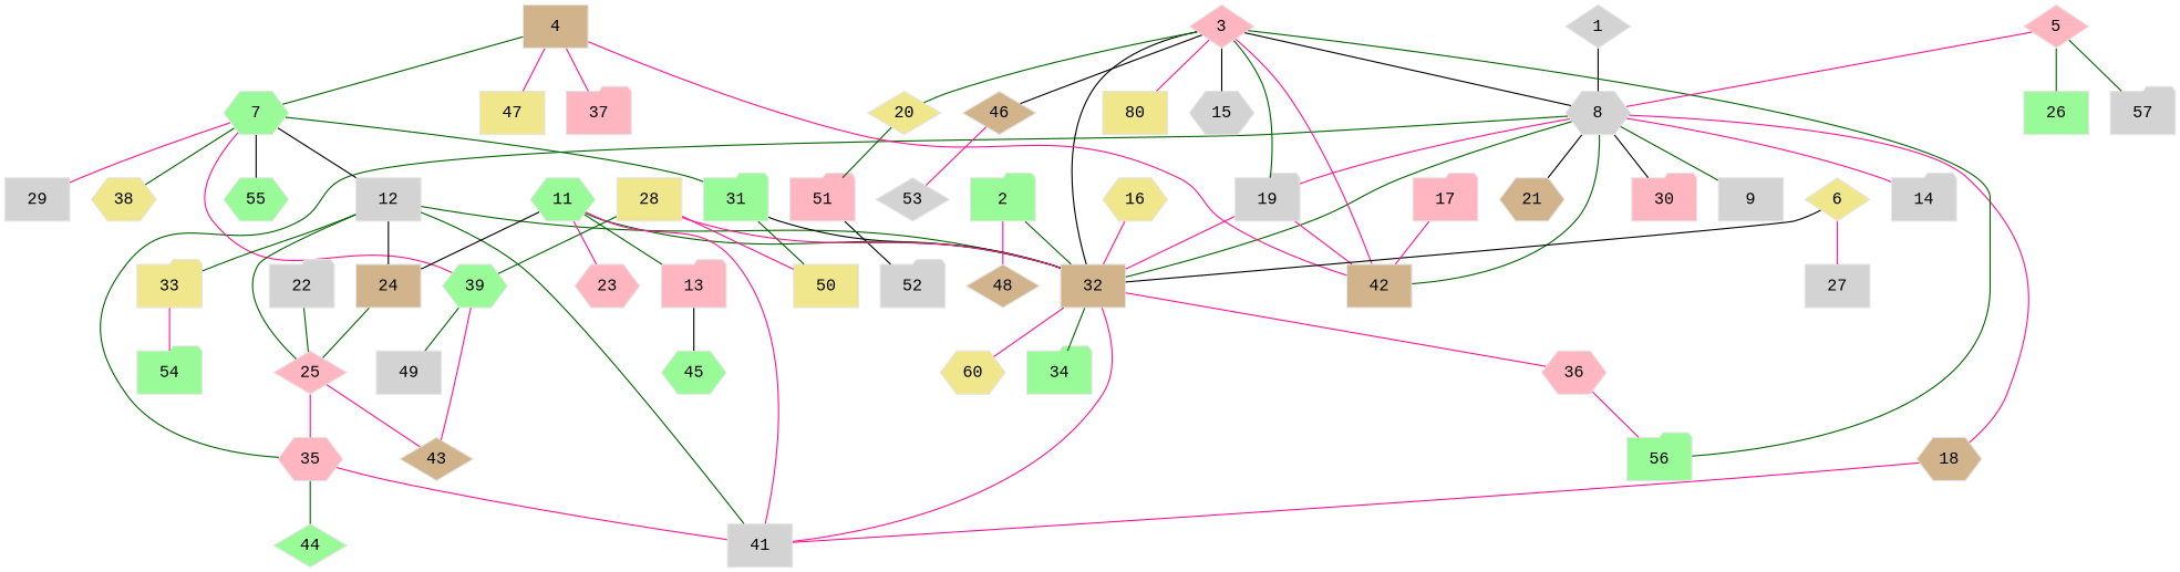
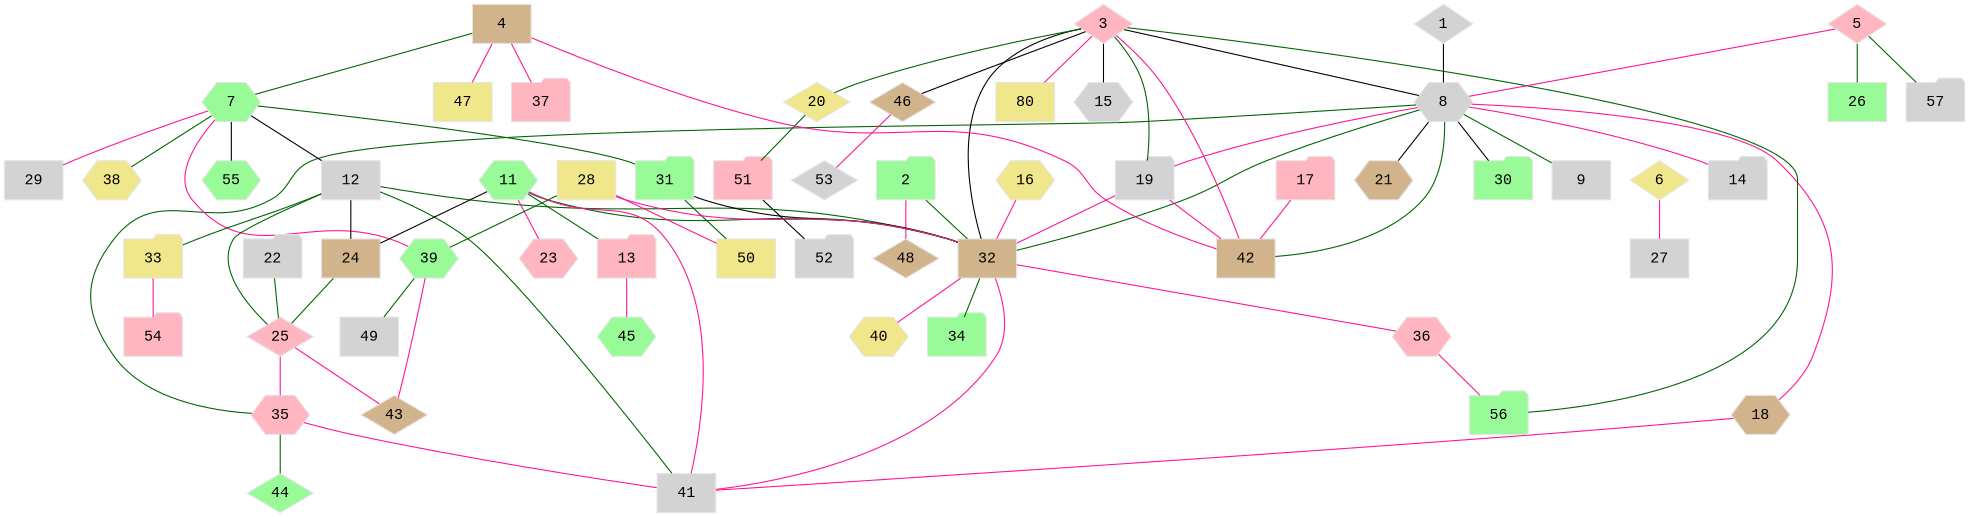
  graph {
    fontname="Liberation Mono"
    node [color=gray90 fillcolor=lightgrey fontname="Liberation Mono" shape=folder style=filled]
    edge [color=deeppink fontname="Liberation Mono" weight=1.0]
    1 [shape=diamond]
    8 [shape=hexagon]
    32 [fillcolor=tan shape=box]
    19
    42 [fillcolor=tan shape=box]
    9 [shape=box]
    14
    18 [fillcolor=tan shape=hexagon]
    21 [fillcolor=tan shape=hexagon]
-   30 [fillcolor=lightpink]
+   30 [fillcolor=palegreen]
    35 [fillcolor=lightpink shape=hexagon]
    2 [fillcolor=palegreen]
    48 [fillcolor=tan shape=diamond]
    41 [shape=box]
    34 [fillcolor=palegreen]
    36 [fillcolor=lightpink shape=hexagon]
-   40 [fillcolor=khaki shape=hexagon label=60]
+   40 [fillcolor=khaki shape=hexagon]
    3 [fillcolor=lightpink shape=diamond]
    n19 [fillcolor=khaki label=80 shape=box]
    15 [shape=hexagon]
    20 [fillcolor=khaki shape=diamond]
    46 [fillcolor=tan shape=diamond]
    56 [fillcolor=palegreen]
    51 [fillcolor=lightpink]
    53 [shape=diamond]
    4 [fillcolor=tan shape=box]
    7 [fillcolor=palegreen shape=hexagon]
    37 [fillcolor=lightpink]
    47 [fillcolor=khaki shape=box]
    12 [shape=box]
    29 [shape=box]
    31 [fillcolor=palegreen]
    38 [fillcolor=khaki shape=hexagon]
    39 [fillcolor=palegreen shape=hexagon]
    55 [fillcolor=palegreen shape=hexagon]
    5 [fillcolor=lightpink shape=diamond]
    26 [fillcolor=palegreen shape=box]
    57
    6 [fillcolor=khaki shape=diamond]
    27 [shape=box]
    24 [fillcolor=tan shape=box]
    25 [fillcolor=lightpink shape=diamond]
    33 [fillcolor=khaki]
    50 [fillcolor=khaki shape=box]
    43 [fillcolor=tan shape=diamond]
    49 [shape=box]
    44 [fillcolor=palegreen shape=diamond]
    11 [fillcolor=palegreen shape=hexagon]
    13 [fillcolor=lightpink]
    23 [fillcolor=lightpink shape=hexagon]
    45 [fillcolor=palegreen shape=hexagon]
-   54 [fillcolor=palegreen]
+   54 [fillcolor=lightpink]
    16 [fillcolor=khaki shape=hexagon]
    17 [fillcolor=lightpink]
    52
    22
    28 [fillcolor=khaki shape=box]
    1 -- 8 [color=black]
    8 -- 32 [color=darkgreen]
    8 -- 19
    8 -- 42 [color=darkgreen]
    8 -- 9 [color=darkgreen]
    8 -- 14
    8 -- 18
    8 -- 21 [color=black]
    8 -- 30 [color=black]
    8 -- 35 [color=darkgreen]
    32 -- 41
    32 -- 34 [color=darkgreen]
    32 -- 36
    32 -- 40
    19 -- 32
    19 -- 42
    18 -- 41
    35 -- 41
    35 -- 44 [color=darkgreen]
    2 -- 32 [color=darkgreen]
    2 -- 48
    36 -- 56
    3 -- 8 [color=black]
    3 -- 32 [color=black]
    3 -- 19 [color=darkgreen]
    3 -- 42
    3 -- n19
    3 -- 15 [color=black]
    3 -- 20 [color=darkgreen]
    3 -- 46 [color=black]
    3 -- 56 [color=darkgreen]
    20 -- 51 [color=darkgreen]
    46 -- 53
    51 -- 52 [color=black]
    4 -- 42
    4 -- 7 [color=darkgreen]
    4 -- 37
    4 -- 47
    7 -- 12 [color=black]
    7 -- 29
    7 -- 31 [color=darkgreen]
    7 -- 38 [color=darkgreen]
    7 -- 39
    7 -- 55 [color=black]
    12 -- 32 [color=darkgreen]
    12 -- 41 [color=darkgreen]
    12 -- 24 [color=black]
    12 -- 25 [color=darkgreen]
    12 -- 33 [color=darkgreen]
    31 -- 32 [color=black]
    31 -- 50 [color=darkgreen]
    39 -- 43
    39 -- 49 [color=darkgreen]
    5 -- 8
    5 -- 26 [color=darkgreen]
    5 -- 57 [color=darkgreen]
-   6 -- 32 [color=black]
    6 -- 27
    24 -- 25 [color=darkgreen]
    25 -- 35
    25 -- 43
    33 -- 54
    11 -- 32 [color=darkgreen]
    11 -- 41
    11 -- 24 [color=black]
    11 -- 13 [color=darkgreen]
    11 -- 23
-   13 -- 45 [color=black]
+   13 -- 45
    16 -- 32 [weight=2.0]
    17 -- 42
    22 -- 25 [color=darkgreen]
    28 -- 32 [weight=2.0]
    28 -- 39 [color=darkgreen]
    28 -- 50
  }
